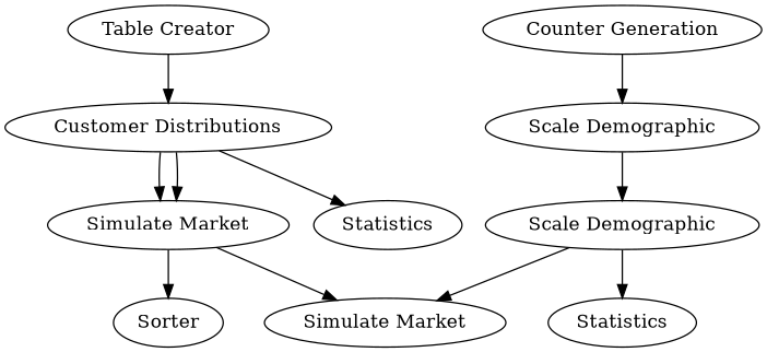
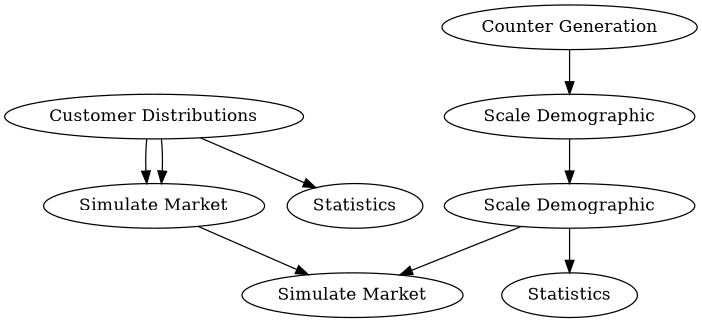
  digraph {
    rankdir=TB
-   n1 [label="Table Creator"]
    n2 [label="Customer Distributions"]
    n3 [label="Simulate Market"]
    n4 [label=Statistics]
-   n5 [label=Sorter]
    n6 [label="Simulate Market"]
    n7 [label="Scale Demographic"]
    n8 [label="Scale Demographic"]
    n9 [label=Statistics]
    n10 [label="Counter Generation"]
-   n1 -> n2
    n2 -> n3
    n2 -> n3
    n2 -> n4
-   n3 -> n5
    n3 -> n6
    n7 -> n8
    n8 -> n6
    n8 -> n9
    n10 -> n7
  }
